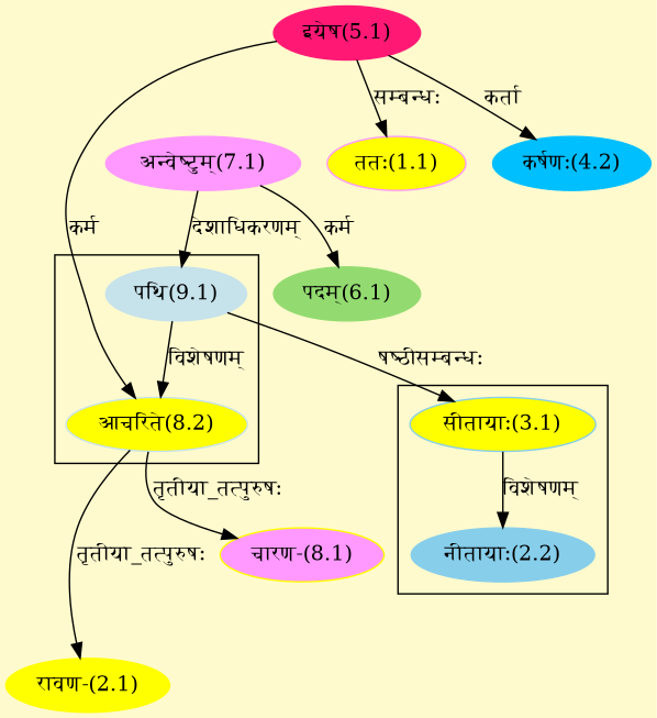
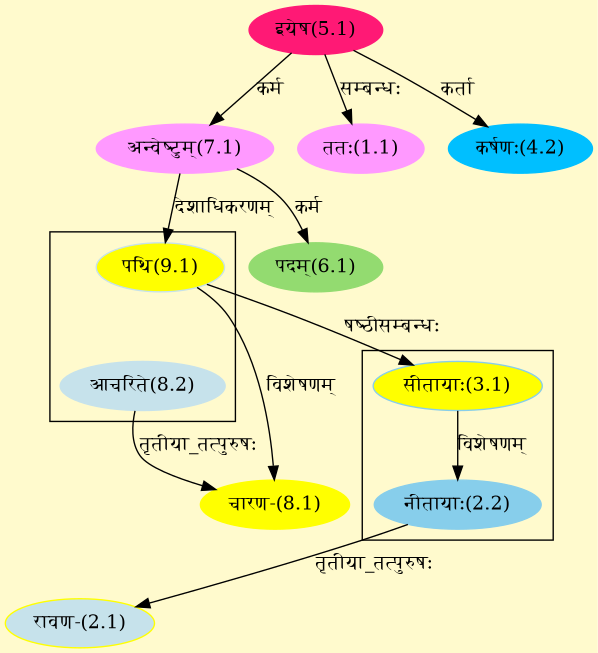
  digraph {
    bgcolor=lemonchiffon1
    compound=true
    rankdir=BT
    node [color="#87CEEB" style=filled]
    edge [dir=back]
    n1 [label="नीतायाः(2.2)"]
    n2 [fillcolor="#FFFF00" label="सीतायाः(3.1)"]
-   n3 [color="#C6E2EB" label="आचरिते(8.2)" fillcolor="#FFFF00"]
-   n4 [color="#C6E2EB" label="पथि(9.1)"]
+   n3 [color="#C6E2EB" label="आचरिते(8.2)"]
+   n4 [color="#C6E2EB" label="पथि(9.1)" fillcolor="#FFFF00"]
    n5 [color="#FF99FF" label="अन्वेष्टुम्(7.1)"]
    n6 [color="#93DB70" label="पदम्(6.1)"]
    n7 [color="#FF1975" label="इयेष(5.1)"]
-   n8 [color="#FF99FF" label="ततः(1.1)" fillcolor="#FFFF00"]
-   n9 [color="#FFFF00" label="रावण-(2.1)"]
+   n8 [color="#FF99FF" label="ततः(1.1)"]
+   n9 [color="#FFFF00" label="रावण-(2.1)" fillcolor="#C6E2EB"]
    n10 [color="#00BFFF" label="कर्षणः(4.2)"]
-   n11 [color="#FFFF00" label="चारण-(8.1)" fillcolor="#FF99FF"]
+   n11 [color="#FFFF00" label="चारण-(8.1)"]
    subgraph cluster_1 {
      n1
      n2
    }
    subgraph cluster_2 {
      n3
      n4
    }
    n1 -> n2 [label="विशेषणम्"]
    n2 -> n4 [label="षष्ठीसम्बन्धः"]
-   n3 -> n4 [label="विशेषणम्"]
+   n11 -> n4 [label="विशेषणम्"]
    n4 -> n5 [label="देशाधिकरणम्"]
-   n3 -> n7 [label="कर्म"]
+   n5 -> n7 [label="कर्म"]
    n6 -> n5 [label="कर्म"]
    n8 -> n7 [label="सम्बन्धः"]
-   n9 -> n3 [label="तृतीया_तत्पुरुषः"]
+   n9 -> n1 [label="तृतीया_तत्पुरुषः"]
    n10 -> n7 [label="कर्ता"]
    n11 -> n3 [label="तृतीया_तत्पुरुषः"]
  }
